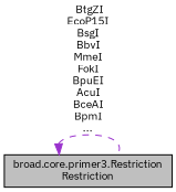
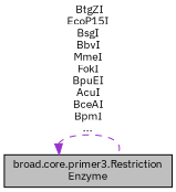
  digraph {
    rankdir=LR
    fontname="IBM Plex Sans"
-   n1 [color=black fillcolor=grey75 fontcolor=black fontname="IBM Plex Sans" fontsize=10 height=0.2 label="broad.core.primer3.Restriction\lRestriction" shape=record style=filled width=0.4]
+   n1 [color=black fillcolor=grey75 fontcolor=black fontname="IBM Plex Sans" fontsize=10 height=0.2 label="broad.core.primer3.Restriction\lEnzyme" shape=record style=filled width=0.4]
    n1 -> n1 [color=darkorchid3 dir=back fontname="IBM Plex Sans" fontsize=10 label=" BtgZI\nEcoP15I\nBsgI\nBbvI\nMmeI\nFokI\nBpuEI\nAcuI\nBceAI\nBpmI\n..." labelfontname=Helvetica labelfontsize=10 style=dashed]
  }
